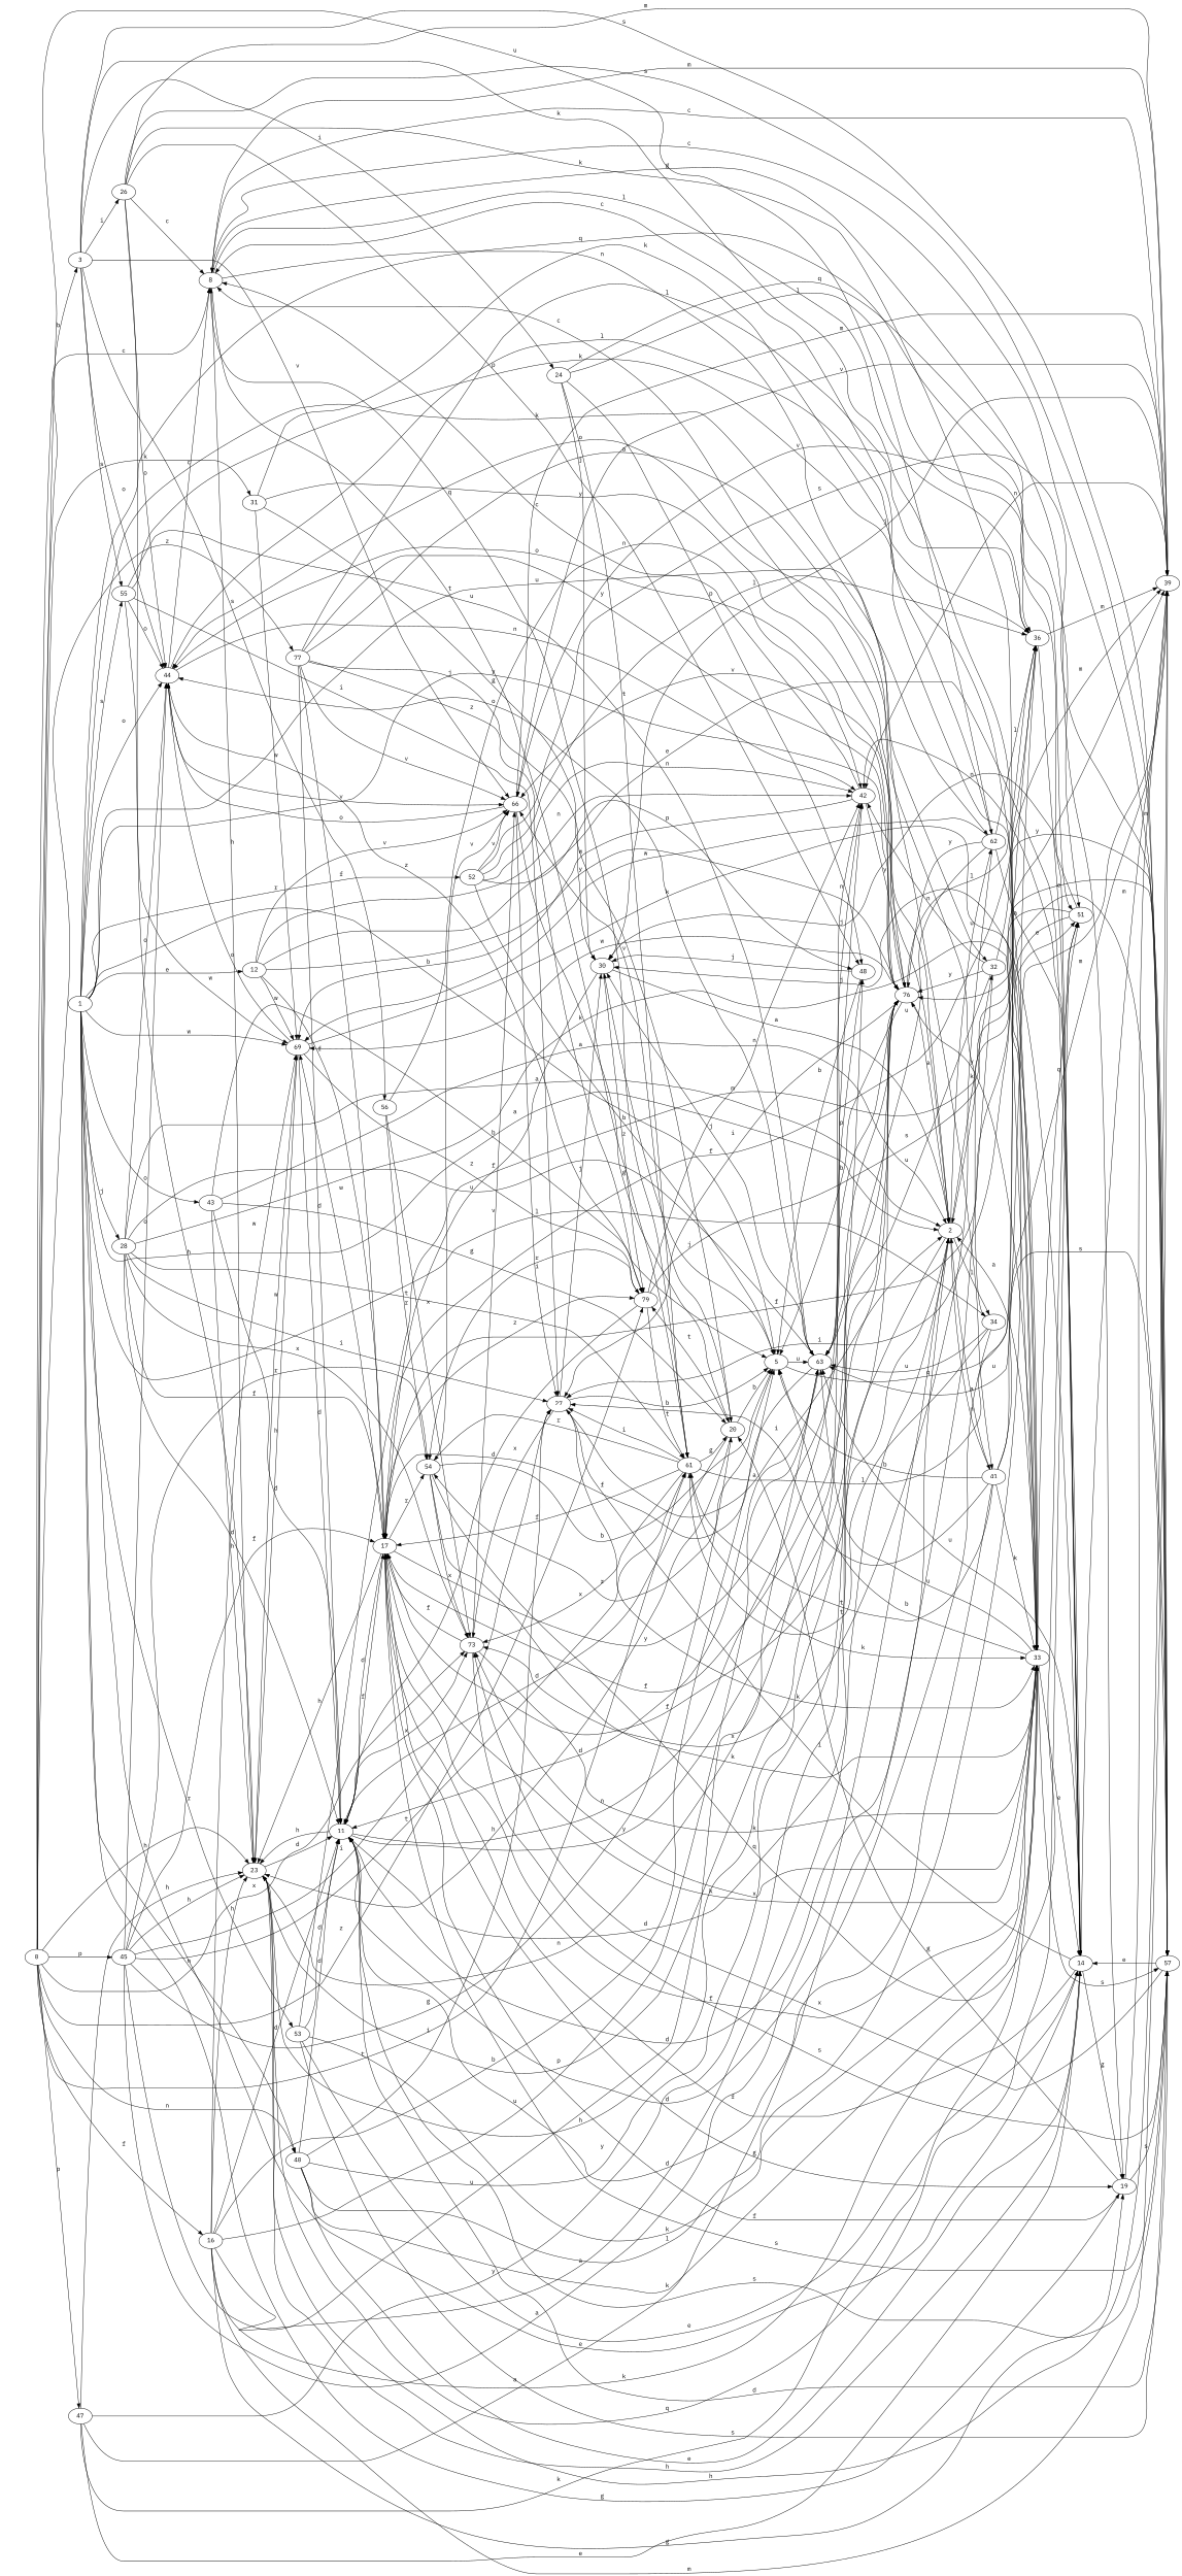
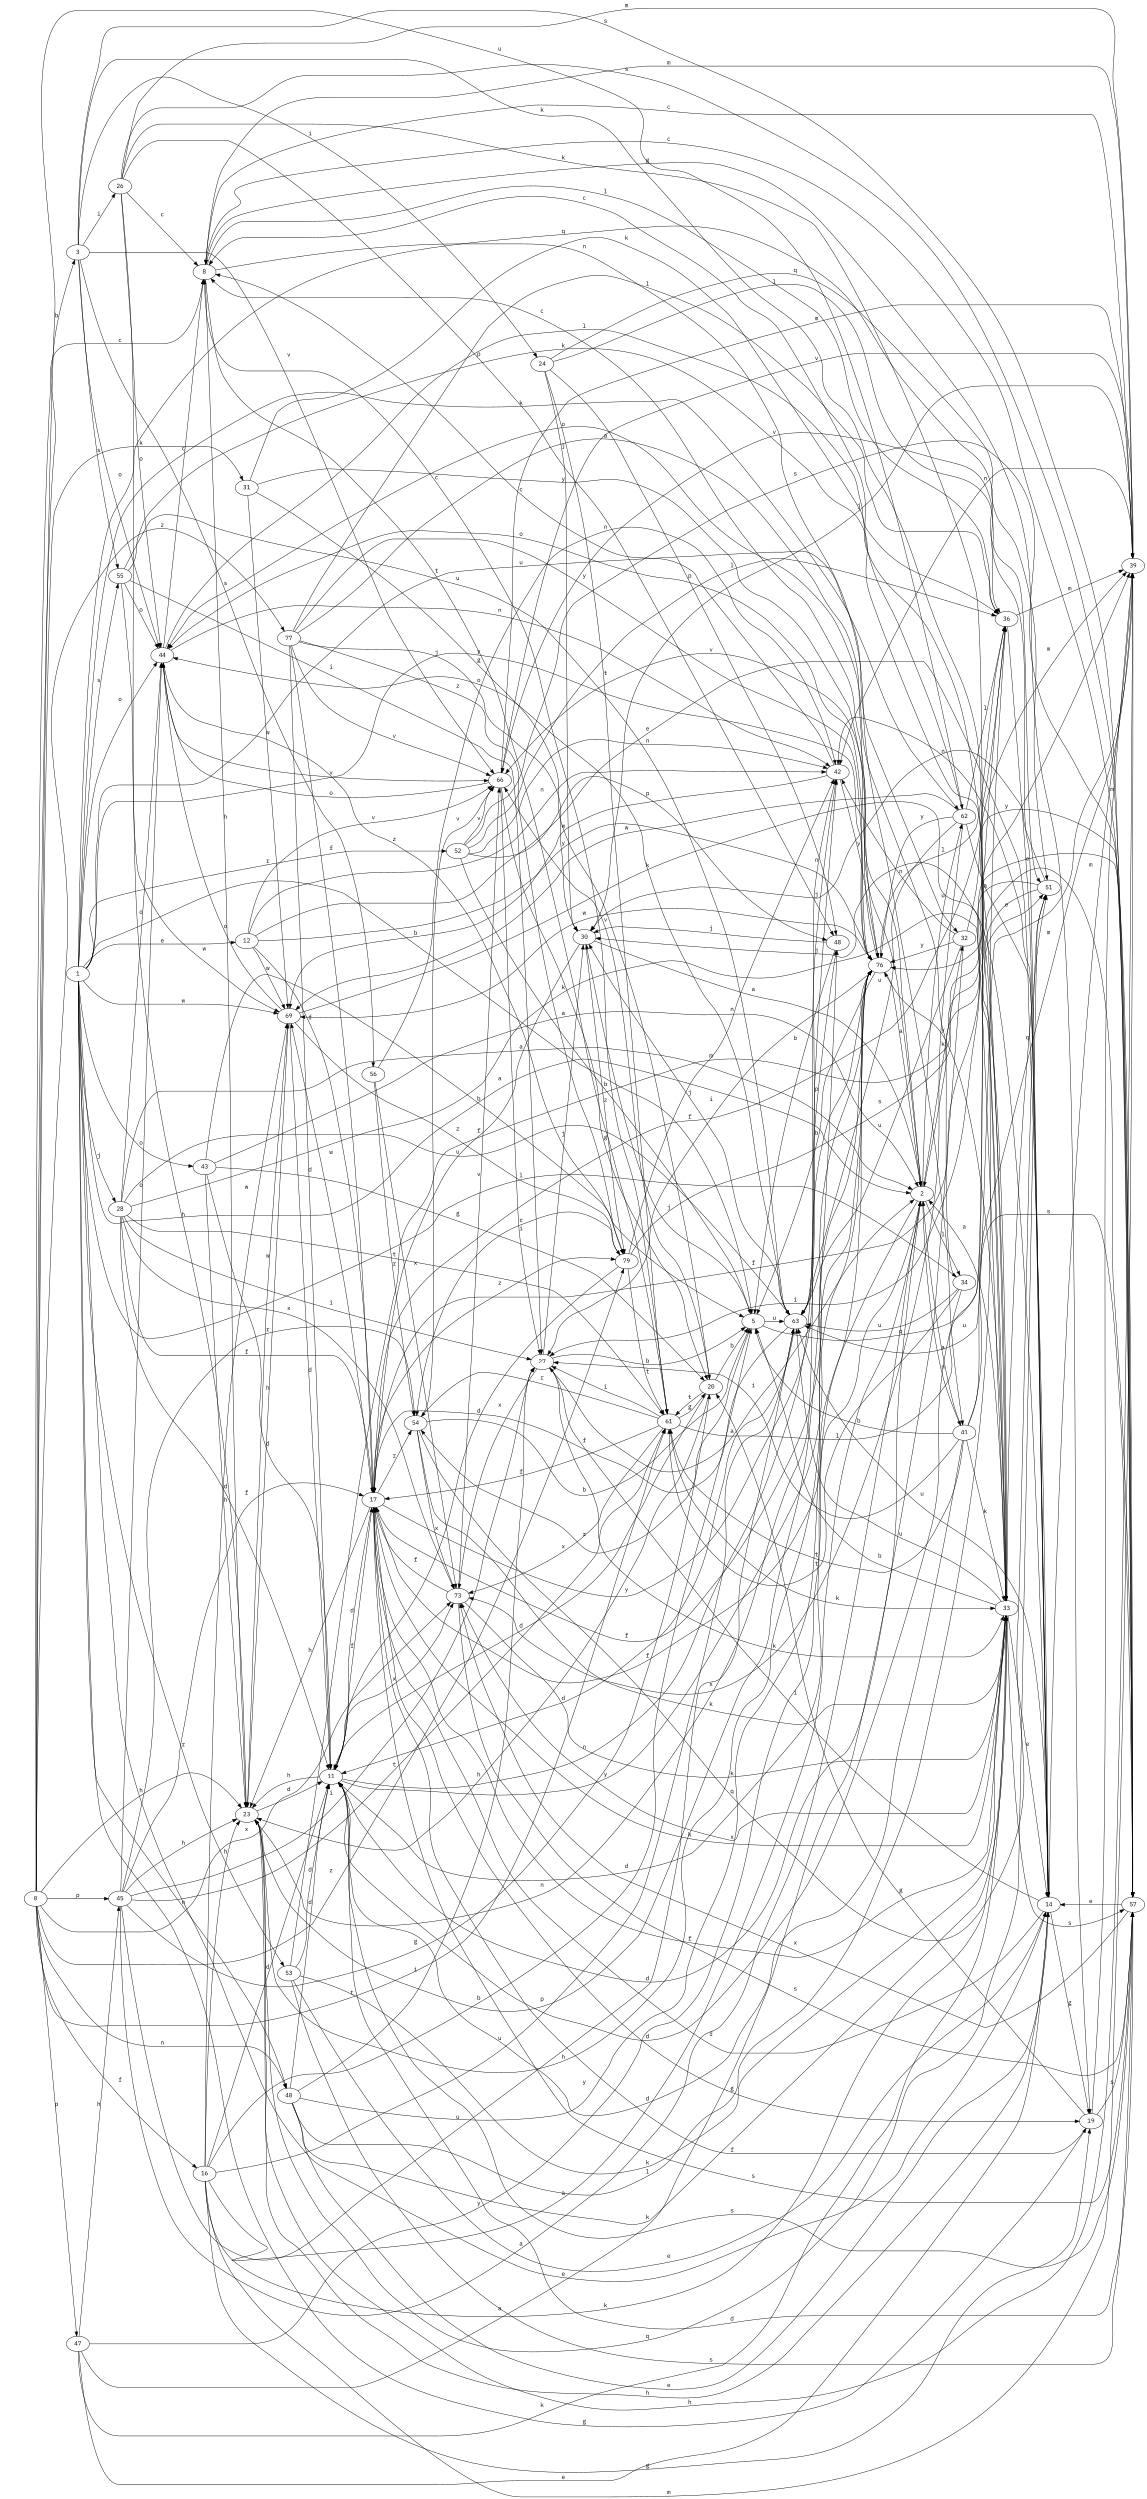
  strict digraph {
    fontname="IBM Plex Mono"
    rankdir=LR
    node [fontname="IBM Plex Mono"]
    edge [fontname="IBM Plex Mono"]
    0
    3
    8
    16
    23
    31
    40
    45
    47
    61
    62
    73
    77
    79
    44
    55
    66
    24
    26
    33
    56
    57
    19
    41
    36
    39
    2
    5
    69
    11
    63
    51
    42
    48
    76
    20
    14
    27
    17
    54
    30
    1
    12
    28
    32
    34
    43
    52
    53
    0 -> 3 [label=b]
    0 -> 8 [label=c]
    0 -> 16 [label=f]
    0 -> 23 [label=h]
    0 -> 31 [label=k]
    0 -> 40 [label=n]
    0 -> 45 [label=p]
    0 -> 47 [label=p]
    0 -> 61 [label=t]
    0 -> 62 [label=u]
    0 -> 73 [label=x]
    0 -> 77 [label=z]
    0 -> 79 [label=z]
    3 -> 44 [label=o]
    3 -> 55 [label=s]
    3 -> 66 [label=v]
    3 -> 24 [label=i]
    3 -> 26 [label=i]
    3 -> 33 [label=k]
    3 -> 56 [label=s]
    3 -> 57 [label=s]
    8 -> 23 [label=h]
    8 -> 61 [label=t]
    8 -> 19 [label=g]
    8 -> 41 [label=n]
    8 -> 36 [label=l]
    8 -> 39 [label=m]
    16 -> 23 [label=h]
    16 -> 33 [label=k]
    16 -> 19 [label=g]
    16 -> 39 [label=m]
    16 -> 2 [label=a]
    16 -> 5 [label=b]
    16 -> 69 [label=w]
    16 -> 11 [label=d]
    16 -> 63 [label=u]
    23 -> 69 [label=w]
    23 -> 11 [label=d]
    23 -> 51 [label=q]
    23 -> 42 [label=n]
    23 -> 48 [label=p]
    31 -> 33 [label=k]
    31 -> 69 [label=w]
    31 -> 76 [label=y]
    31 -> 20 [label=g]
    40 -> 33 [label=k]
    40 -> 36 [label=l]
    40 -> 11 [label=d]
    40 -> 76 [label=y]
    40 -> 14 [label=e]
    40 -> 27 [label=i]
    45 -> 23 [label=h]
    45 -> 61 [label=t]
    45 -> 44 [label=o]
    45 -> 2 [label=a]
    45 -> 63 [label=u]
    45 -> 20 [label=g]
    45 -> 27 [label=i]
    45 -> 17 [label=f]
    45 -> 54 [label=r]
-   47 -> 23 [label=h]
+   47 -> 45 [label=h]
    47 -> 33 [label=k]
    47 -> 2 [label=a]
    47 -> 76 [label=y]
    47 -> 14 [label=e]
-   61 -> 8 [label=q]
+   61 -> 8 [label=c]
    61 -> 73 [label=x]
    61 -> 33 [label=k]
    61 -> 36 [label=l]
    61 -> 20 [label=g]
    61 -> 27 [label=i]
    61 -> 17 [label=f]
    61 -> 54 [label=r]
    62 -> 8 [label=c]
    62 -> 73 [label=x]
    62 -> 36 [label=l]
    62 -> 69 [label=w]
    62 -> 63 [label=u]
    62 -> 76 [label=y]
    62 -> 14 [label=e]
    73 -> 66 [label=v]
    73 -> 33 [label=k]
    73 -> 57 [label=s]
    73 -> 17 [label=f]
    77 -> 79 [label=z]
    77 -> 66 [label=v]
    77 -> 36 [label=l]
    77 -> 2 [label=a]
    77 -> 11 [label=d]
    77 -> 76 [label=y]
    77 -> 17 [label=f]
    77 -> 30 [label=j]
    79 -> 61 [label=t]
    79 -> 57 [label=s]
    79 -> 11 [label=d]
    79 -> 42 [label=n]
    79 -> 54 [label=r]
    44 -> 8 [label=c]
    44 -> 79 [label=z]
    44 -> 66 [label=v]
    44 -> 36 [label=l]
    44 -> 42 [label=n]
    55 -> 44 [label=o]
    55 -> 33 [label=k]
    55 -> 69 [label=w]
    55 -> 63 [label=u]
    55 -> 27 [label=i]
    66 -> 44 [label=o]
    66 -> 39 [label=m]
    66 -> 20 [label=g]
    66 -> 27 [label=i]
    24 -> 61 [label=t]
    24 -> 36 [label=l]
    24 -> 51 [label=q]
    24 -> 48 [label=p]
    24 -> 30 [label=j]
    26 -> 8 [label=c]
    26 -> 23 [label=h]
    26 -> 44 [label=o]
    26 -> 33 [label=k]
    26 -> 57 [label=s]
    26 -> 39 [label=m]
    26 -> 48 [label=p]
    33 -> 73 [label=x]
    33 -> 57 [label=s]
    33 -> 2 [label=a]
    33 -> 5 [label=b]
    33 -> 63 [label=u]
    33 -> 51 [label=q]
    33 -> 76 [label=y]
    33 -> 14 [label=e]
    33 -> 17 [label=f]
    56 -> 73 [label=x]
    56 -> 42 [label=n]
    56 -> 54 [label=r]
    57 -> 8 [label=c]
    57 -> 73 [label=x]
    57 -> 11 [label=d]
    57 -> 76 [label=y]
    57 -> 14 [label=e]
    57 -> 17 [label=f]
    19 -> 57 [label=s]
    19 -> 39 [label=m]
    19 -> 20 [label=g]
    19 -> 17 [label=f]
    41 -> 61 [label=t]
    41 -> 33 [label=k]
    41 -> 57 [label=s]
    41 -> 39 [label=m]
    41 -> 2 [label=a]
    41 -> 5 [label=b]
    41 -> 11 [label=d]
    41 -> 27 [label=i]
    36 -> 39 [label=m]
    36 -> 14 [label=e]
    36 -> 17 [label=f]
    39 -> 8 [label=c]
    39 -> 23 [label=h]
    39 -> 66 [label=v]
    39 -> 63 [label=u]
    39 -> 42 [label=n]
    39 -> 30 [label=j]
    2 -> 62 [label=u]
    2 -> 66 [label=v]
    2 -> 41 [label=n]
    2 -> 11 [label=d]
    2 -> 17 [label=f]
    2 -> 32 [label=k]
    2 -> 34 [label=l]
    5 -> 63 [label=u]
    5 -> 51 [label=q]
    5 -> 54 [label=r]
    5 -> 30 [label=j]
    69 -> 23 [label=h]
    69 -> 79 [label=z]
    69 -> 44 [label=o]
    69 -> 33 [label=k]
    69 -> 11 [label=d]
    11 -> 23 [label=h]
    11 -> 73 [label=x]
    11 -> 57 [label=s]
    11 -> 42 [label=n]
    11 -> 76 [label=y]
    11 -> 17 [label=f]
    63 -> 44 [label=o]
    63 -> 11 [label=d]
    63 -> 42 [label=n]
    63 -> 48 [label=p]
    63 -> 17 [label=f]
    63 -> 30 [label=j]
    51 -> 2 [label=a]
    51 -> 27 [label=i]
    51 -> 30 [label=j]
    42 -> 8 [label=c]
    42 -> 69 [label=w]
    42 -> 76 [label=y]
    48 -> 5 [label=b]
    48 -> 30 [label=j]
    76 -> 8 [label=c]
    76 -> 23 [label=h]
    76 -> 44 [label=o]
    76 -> 36 [label=l]
    76 -> 2 [label=a]
    76 -> 5 [label=b]
    76 -> 69 [label=w]
    76 -> 27 [label=i]
    76 -> 17 [label=f]
    20 -> 23 [label=h]
-   20 -> 79 [label=t]
+   20 -> 61 [label=t]
    20 -> 66 [label=v]
    20 -> 5 [label=b]
    20 -> 11 [label=d]
    14 -> 23 [label=h]
    14 -> 66 [label=v]
    14 -> 19 [label=g]
    14 -> 39 [label=m]
    14 -> 63 [label=u]
    14 -> 42 [label=n]
    14 -> 27 [label=i]
    14 -> 17 [label=f]
    14 -> 30 [label=j]
    27 -> 73 [label=x]
    27 -> 33 [label=k]
    27 -> 2 [label=a]
    27 -> 5 [label=b]
    27 -> 30 [label=j]
    17 -> 23 [label=h]
    17 -> 79 [label=z]
    17 -> 33 [label=k]
    17 -> 57 [label=s]
    17 -> 19 [label=g]
    17 -> 69 [label=w]
    17 -> 11 [label=d]
    17 -> 76 [label=y]
    17 -> 54 [label=r]
    54 -> 73 [label=x]
    54 -> 66 [label=v]
    54 -> 33 [label=k]
    54 -> 5 [label=b]
    54 -> 51 [label=q]
    30 -> 79 [label=z]
    30 -> 2 [label=a]
    30 -> 17 [label=f]
    1 -> 40 [label=n]
    1 -> 62 [label=u]
    1 -> 44 [label=o]
    1 -> 55 [label=s]
    1 -> 19 [label=g]
    1 -> 2 [label=a]
    1 -> 5 [label=b]
    1 -> 69 [label=w]
    1 -> 51 [label=q]
    1 -> 76 [label=y]
    1 -> 14 [label=e]
    1 -> 12 [label=e]
    1 -> 28 [label=j]
    1 -> 32 [label=k]
    1 -> 34 [label=l]
    1 -> 43 [label=o]
    1 -> 52 [label=r]
    1 -> 53 [label=r]
    12 -> 66 [label=v]
    12 -> 69 [label=w]
    12 -> 42 [label=n]
    12 -> 76 [label=y]
    12 -> 14 [label=e]
    12 -> 17 [label=f]
    28 -> 61 [label=t]
    28 -> 73 [label=x]
    28 -> 44 [label=o]
    28 -> 33 [label=k]
    28 -> 2 [label=a]
    28 -> 11 [label=d]
    28 -> 63 [label=u]
    28 -> 27 [label=i]
    28 -> 17 [label=f]
    32 -> 39 [label=m]
    32 -> 11 [label=d]
    32 -> 63 [label=u]
    32 -> 42 [label=n]
    32 -> 76 [label=y]
    34 -> 61 [label=t]
    34 -> 44 [label=o]
    34 -> 11 [label=d]
    34 -> 63 [label=u]
    43 -> 23 [label=h]
    43 -> 2 [label=a]
    43 -> 5 [label=b]
    43 -> 11 [label=d]
    43 -> 20 [label=g]
    52 -> 66 [label=v]
    52 -> 57 [label=s]
    52 -> 36 [label=l]
    52 -> 5 [label=b]
    52 -> 42 [label=n]
    52 -> 48 [label=p]
    53 -> 33 [label=k]
    53 -> 57 [label=s]
    53 -> 39 [label=m]
    53 -> 11 [label=d]
    53 -> 14 [label=e]
  }
